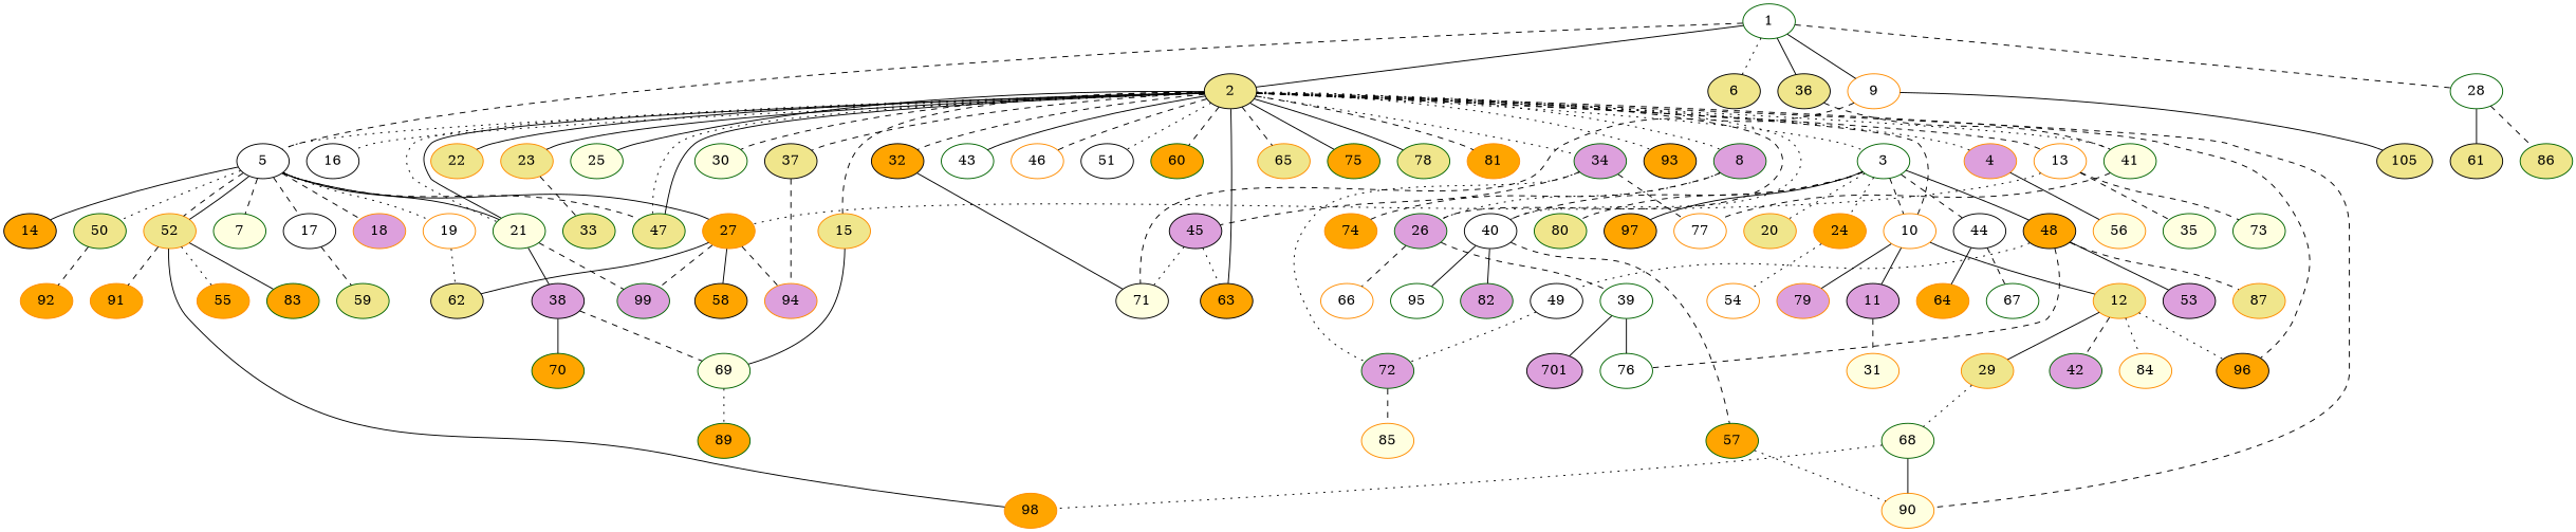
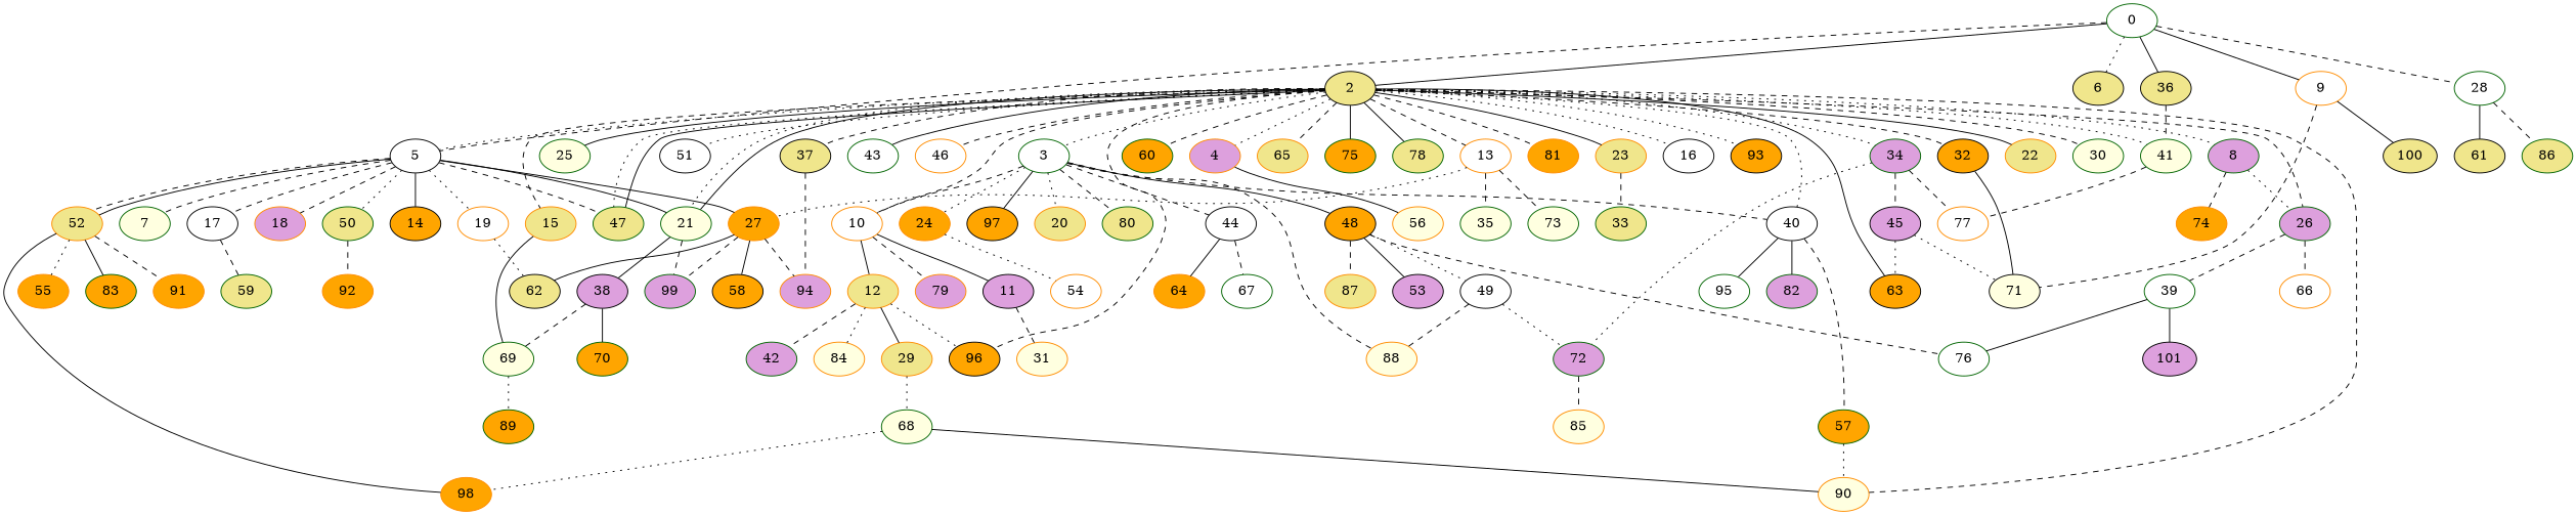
  graph {
    node [color=darkgreen fillcolor=khaki style=filled]
    edge [style=dashed]
    2 [color=black]
-   1 [fillcolor=white]
+   1 [fillcolor=white label=0]
    5 [color=black fillcolor=white]
    6 [color=black]
    9 [color=darkorange fillcolor=white]
    28 [fillcolor=white]
    36 [color=black]
    3 [fillcolor=white]
    4 [color=darkorange fillcolor=plum]
    8 [fillcolor=plum]
    10 [color=darkorange fillcolor=white]
    13 [color=darkorange fillcolor=white]
    15 [color=darkorange]
    16 [color=black fillcolor=white]
    21 [fillcolor=lightyellow]
    22 [color=darkorange]
    23 [color=darkorange]
    25 [fillcolor=lightyellow]
    26 [fillcolor=plum]
    30 [fillcolor=lightyellow]
    32 [color=black fillcolor=orange]
    34 [fillcolor=plum]
    37 [color=black]
    40 [color=black fillcolor=white]
    41 [fillcolor=lightyellow]
    43 [fillcolor=white]
    46 [color=darkorange fillcolor=white]
    47
    51 [color=black fillcolor=white]
    60 [fillcolor=orange]
    63 [color=black fillcolor=orange]
    65 [color=darkorange]
    75 [fillcolor=orange]
    78
    81 [color=darkorange fillcolor=orange]
    90 [color=darkorange fillcolor=lightyellow]
    93 [color=black fillcolor=orange]
    96 [color=black fillcolor=orange]
    7 [fillcolor=lightyellow]
    14 [color=black fillcolor=orange]
    17 [color=black fillcolor=white]
    18 [color=darkorange fillcolor=plum]
    19 [color=darkorange fillcolor=white]
    27 [color=darkorange fillcolor=orange]
    50
    52 [color=darkorange]
    71 [color=black fillcolor=lightyellow]
-   100 [color=black label=105]
+   100 [color=black]
    61 [color=black]
    86
    20 [color=darkorange]
    24 [color=darkorange fillcolor=orange]
    44 [color=black fillcolor=white]
    48 [color=black fillcolor=orange]
    80
+   88 [color=darkorange fillcolor=lightyellow]
    97 [color=black fillcolor=orange]
    56 [color=darkorange fillcolor=lightyellow]
    74 [color=darkorange fillcolor=orange]
    11 [color=black fillcolor=plum]
    12 [color=darkorange]
    79 [color=darkorange fillcolor=plum]
    35 [fillcolor=lightyellow]
    73 [fillcolor=lightyellow]
    69 [fillcolor=lightyellow]
    38 [color=black fillcolor=plum]
    99 [fillcolor=plum]
    33
    39 [fillcolor=white]
    66 [color=darkorange fillcolor=white]
    45 [color=black fillcolor=plum]
    72 [fillcolor=plum]
    77 [color=darkorange fillcolor=white]
    94 [color=darkorange fillcolor=plum]
    57 [fillcolor=orange]
    82 [fillcolor=plum]
    95 [fillcolor=white]
    54 [color=darkorange fillcolor=white]
    64 [color=darkorange fillcolor=orange]
    67 [fillcolor=white]
    76 [fillcolor=white]
    49 [color=black fillcolor=white]
    53 [color=black fillcolor=plum]
    87 [color=darkorange]
    59
    62 [color=black]
    58 [color=black fillcolor=orange]
    92 [color=darkorange fillcolor=orange]
    55 [color=darkorange fillcolor=orange]
    83 [fillcolor=orange]
    91 [color=darkorange fillcolor=orange]
    98 [color=darkorange fillcolor=orange]
    31 [color=darkorange fillcolor=lightyellow]
    29 [color=darkorange]
    42 [fillcolor=plum]
    84 [color=darkorange fillcolor=lightyellow]
    68 [fillcolor=lightyellow]
    89 [fillcolor=orange]
    70 [fillcolor=orange]
-   101 [color=black fillcolor=plum label=701]
+   101 [color=black fillcolor=plum]
    85 [color=darkorange fillcolor=lightyellow]
    2 -- 5 [style=dotted]
    2 -- 3 [style=dotted]
    2 -- 4 [style=dotted]
    2 -- 8 [style=dotted]
    2 -- 10
    2 -- 13
    2 -- 15
    2 -- 16 [style=dotted]
    2 -- 21 [style=dotted]
    2 -- 21 [style=solid]
    2 -- 22 [style=solid]
    2 -- 23 [style=solid]
    2 -- 25 [style=solid]
    2 -- 26
    2 -- 30
    2 -- 32
    2 -- 34 [style=dotted]
    2 -- 37
    2 -- 40 [style=dotted]
    2 -- 41 [style=dotted]
    2 -- 43 [style=solid]
    2 -- 46
    2 -- 47 [style=dotted]
    2 -- 47 [style=solid]
    2 -- 51 [style=dotted]
    2 -- 60
    2 -- 63 [style=solid]
    2 -- 65
    2 -- 75 [style=solid]
    2 -- 78 [style=solid]
    2 -- 81
    2 -- 90
    2 -- 93 [style=dotted]
    2 -- 96
    1 -- 2 [style=solid]
    1 -- 5
    1 -- 6 [style=dotted]
    1 -- 9 [style=solid]
    1 -- 28
    1 -- 36 [style=solid]
    5 -- 21 [style=solid]
    5 -- 47
    5 -- 7
    5 -- 14 [style=solid]
    5 -- 17
    5 -- 18
    5 -- 19 [style=dotted]
    5 -- 27 [style=solid]
    5 -- 50 [style=dotted]
    5 -- 52
    5 -- 52 [style=solid]
    9 -- 71
    9 -- 100 [style=solid]
    28 -- 61 [style=solid]
    28 -- 86
    36 -- 41
    3 -- 10
    3 -- 40
    3 -- 20 [style=dotted]
    3 -- 24 [style=dotted]
    3 -- 44
    3 -- 48 [style=solid]
    3 -- 80
+   3 -- 88
    3 -- 97 [style=solid]
    4 -- 56 [style=solid]
    8 -- 26 [style=dotted]
    8 -- 74
    10 -- 11 [style=solid]
    10 -- 12 [style=solid]
-   10 -- 79 [style=solid]
+   10 -- 79
    13 -- 27 [style=dotted]
    13 -- 35
    13 -- 73
    15 -- 69 [style=solid]
    21 -- 38 [style=solid]
    21 -- 99
    23 -- 33
    26 -- 39
    26 -- 66
    32 -- 71 [style=solid]
    34 -- 45
    34 -- 72 [style=dotted]
    34 -- 77
    37 -- 94
    40 -- 57
    40 -- 82 [style=solid]
    40 -- 95 [style=solid]
    41 -- 77
    17 -- 59
    19 -- 62 [style=dotted]
    27 -- 99
    27 -- 94
    27 -- 62 [style=solid]
    27 -- 58 [style=solid]
    50 -- 92
    52 -- 55 [style=dotted]
    52 -- 83 [style=solid]
    52 -- 91
    52 -- 98 [style=solid]
    24 -- 54 [style=dotted]
    44 -- 64 [style=solid]
    44 -- 67
    48 -- 76
    48 -- 49 [style=dotted]
    48 -- 53 [style=solid]
    48 -- 87
    11 -- 31
    12 -- 96 [style=dotted]
    12 -- 29 [style=solid]
    12 -- 42
    12 -- 84 [style=dotted]
    69 -- 89 [style=dotted]
    38 -- 69
    38 -- 70 [style=solid]
    39 -- 76 [style=solid]
    39 -- 101 [style=solid]
    45 -- 63 [style=dotted]
    45 -- 71 [style=dotted]
    72 -- 85
    57 -- 90 [style=dotted]
+   49 -- 88
    49 -- 72 [style=dotted]
    29 -- 68 [style=dotted]
    68 -- 90 [style=solid]
    68 -- 98 [style=dotted]
  }
